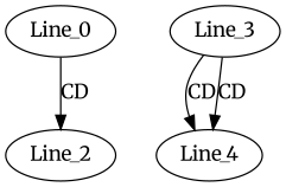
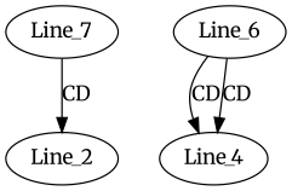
  digraph {
    fontname=Merriweather
    node [fontname=Merriweather]
    edge [fontname=Merriweather]
-   Line_0
+   Line_0 [label=Line_7]
    Line_2
-   Line_3
+   Line_3 [label=Line_6]
    Line_4
    Line_0 -> Line_2 [label=CD]
    Line_3 -> Line_4 [label=CD]
    Line_3 -> Line_4 [label=CD]
  }
